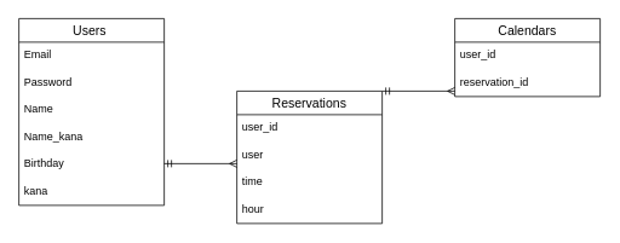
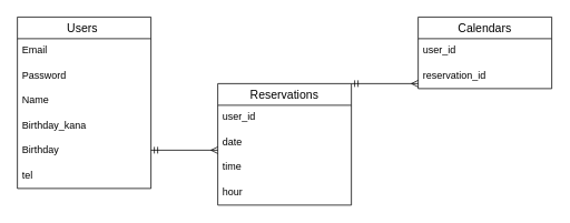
  <mxCell id="0" />
  <mxCell id="1" parent="0" />
  <mxCell id="2" value="Users " style="swimlane;fontStyle=0;childLayout=stackLayout;horizontal=1;startSize=26;horizontalStack=0;resizeParent=1;resizeParentMax=0;resizeLast=0;collapsible=1;marginBottom=0;align=center;fontSize=14;" parent="1" vertex="1"><mxGeometry x="20" y="20" width="160" height="206" as="geometry" /></mxCell>
  <mxCell id="3" value="Email" style="text;strokeColor=none;fillColor=none;spacingLeft=4;spacingRight=4;overflow=hidden;rotatable=0;points=[[0,0.5],[1,0.5]];portConstraint=eastwest;fontSize=12;" parent="2" vertex="1"><mxGeometry y="26" width="160" height="30" as="geometry" /></mxCell>
  <mxCell id="4" value="Password" style="text;strokeColor=none;fillColor=none;spacingLeft=4;spacingRight=4;overflow=hidden;rotatable=0;points=[[0,0.5],[1,0.5]];portConstraint=eastwest;fontSize=12;" parent="2" vertex="1"><mxGeometry y="56" width="160" height="30" as="geometry" /></mxCell>
  <mxCell id="5" value="Name" style="text;strokeColor=none;fillColor=none;spacingLeft=4;spacingRight=4;overflow=hidden;rotatable=0;points=[[0,0.5],[1,0.5]];portConstraint=eastwest;fontSize=12;" parent="2" vertex="1"><mxGeometry y="86" width="160" height="30" as="geometry" /></mxCell>
- <mxCell id="6" value="Name_kana" style="text;strokeColor=none;fillColor=none;spacingLeft=4;spacingRight=4;overflow=hidden;rotatable=0;points=[[0,0.5],[1,0.5]];portConstraint=eastwest;fontSize=12;" parent="2" vertex="1"><mxGeometry y="116" width="160" height="30" as="geometry" /></mxCell>
+ <mxCell id="6" value="Birthday_kana" style="text;strokeColor=none;fillColor=none;spacingLeft=4;spacingRight=4;overflow=hidden;rotatable=0;points=[[0,0.5],[1,0.5]];portConstraint=eastwest;fontSize=12;" parent="2" vertex="1"><mxGeometry y="116" width="160" height="30" as="geometry" /></mxCell>
  <mxCell id="7" value="Birthday" style="text;strokeColor=none;fillColor=none;spacingLeft=4;spacingRight=4;overflow=hidden;rotatable=0;points=[[0,0.5],[1,0.5]];portConstraint=eastwest;fontSize=12;" parent="2" vertex="1"><mxGeometry y="146" width="160" height="30" as="geometry" /></mxCell>
- <mxCell id="8" value="kana" style="text;strokeColor=none;fillColor=none;spacingLeft=4;spacingRight=4;overflow=hidden;rotatable=0;points=[[0,0.5],[1,0.5]];portConstraint=eastwest;fontSize=12;" parent="2" vertex="1"><mxGeometry y="176" width="160" height="30" as="geometry" /></mxCell>
+ <mxCell id="8" value="tel" style="text;strokeColor=none;fillColor=none;spacingLeft=4;spacingRight=4;overflow=hidden;rotatable=0;points=[[0,0.5],[1,0.5]];portConstraint=eastwest;fontSize=12;" parent="2" vertex="1"><mxGeometry y="176" width="160" height="30" as="geometry" /></mxCell>
  <mxCell id="9" value="Reservations" style="swimlane;fontStyle=0;childLayout=stackLayout;horizontal=1;startSize=26;horizontalStack=0;resizeParent=1;resizeParentMax=0;resizeLast=0;collapsible=1;marginBottom=0;align=center;fontSize=14;" parent="1" vertex="1"><mxGeometry x="260" y="100" width="160" height="146" as="geometry" /></mxCell>
  <mxCell id="10" value="user_id" style="text;strokeColor=none;fillColor=none;spacingLeft=4;spacingRight=4;overflow=hidden;rotatable=0;points=[[0,0.5],[1,0.5]];portConstraint=eastwest;fontSize=12;" parent="9" vertex="1"><mxGeometry y="26" width="160" height="30" as="geometry" /></mxCell>
- <mxCell id="11" value="user" style="text;strokeColor=none;fillColor=none;spacingLeft=4;spacingRight=4;overflow=hidden;rotatable=0;points=[[0,0.5],[1,0.5]];portConstraint=eastwest;fontSize=12;" parent="9" vertex="1"><mxGeometry y="56" width="160" height="30" as="geometry" /></mxCell>
+ <mxCell id="11" value="date" style="text;strokeColor=none;fillColor=none;spacingLeft=4;spacingRight=4;overflow=hidden;rotatable=0;points=[[0,0.5],[1,0.5]];portConstraint=eastwest;fontSize=12;" parent="9" vertex="1"><mxGeometry y="56" width="160" height="30" as="geometry" /></mxCell>
  <mxCell id="12" value="time" style="text;strokeColor=none;fillColor=none;spacingLeft=4;spacingRight=4;overflow=hidden;rotatable=0;points=[[0,0.5],[1,0.5]];portConstraint=eastwest;fontSize=12;" parent="9" vertex="1"><mxGeometry y="86" width="160" height="30" as="geometry" /></mxCell>
  <mxCell id="13" value="hour" style="text;strokeColor=none;fillColor=none;spacingLeft=4;spacingRight=4;overflow=hidden;rotatable=0;points=[[0,0.5],[1,0.5]];portConstraint=eastwest;fontSize=12;" parent="9" vertex="1"><mxGeometry y="116" width="160" height="30" as="geometry" /></mxCell>
  <mxCell id="14" value="Calendars" style="swimlane;fontStyle=0;childLayout=stackLayout;horizontal=1;startSize=26;horizontalStack=0;resizeParent=1;resizeParentMax=0;resizeLast=0;collapsible=1;marginBottom=0;align=center;fontSize=14;" parent="1" vertex="1"><mxGeometry x="500" y="20" width="160" height="86" as="geometry" /></mxCell>
  <mxCell id="15" value="user_id" style="text;strokeColor=none;fillColor=none;spacingLeft=4;spacingRight=4;overflow=hidden;rotatable=0;points=[[0,0.5],[1,0.5]];portConstraint=eastwest;fontSize=12;" parent="14" vertex="1"><mxGeometry y="26" width="160" height="30" as="geometry" /></mxCell>
  <mxCell id="16" value="reservation_id" style="text;strokeColor=none;fillColor=none;spacingLeft=4;spacingRight=4;overflow=hidden;rotatable=0;points=[[0,0.5],[1,0.5]];portConstraint=eastwest;fontSize=12;" parent="14" vertex="1"><mxGeometry y="56" width="160" height="30" as="geometry" /></mxCell>
  <mxCell id="17" value="" style="endArrow=ERmany;html=1;rounded=0;startArrow=ERmandOne;startFill=0;endFill=0;" parent="1" edge="1"><mxGeometry relative="1" as="geometry"><mxPoint x="180" y="180" as="sourcePoint" /><mxPoint x="260" y="180" as="targetPoint" /></mxGeometry></mxCell>
  <mxCell id="18" value="" style="endArrow=ERmany;html=1;rounded=0;startArrow=ERmandOne;startFill=0;endFill=0;" parent="1" edge="1"><mxGeometry relative="1" as="geometry"><mxPoint x="420" y="100" as="sourcePoint" /><mxPoint x="500" y="100" as="targetPoint" /></mxGeometry></mxCell>
